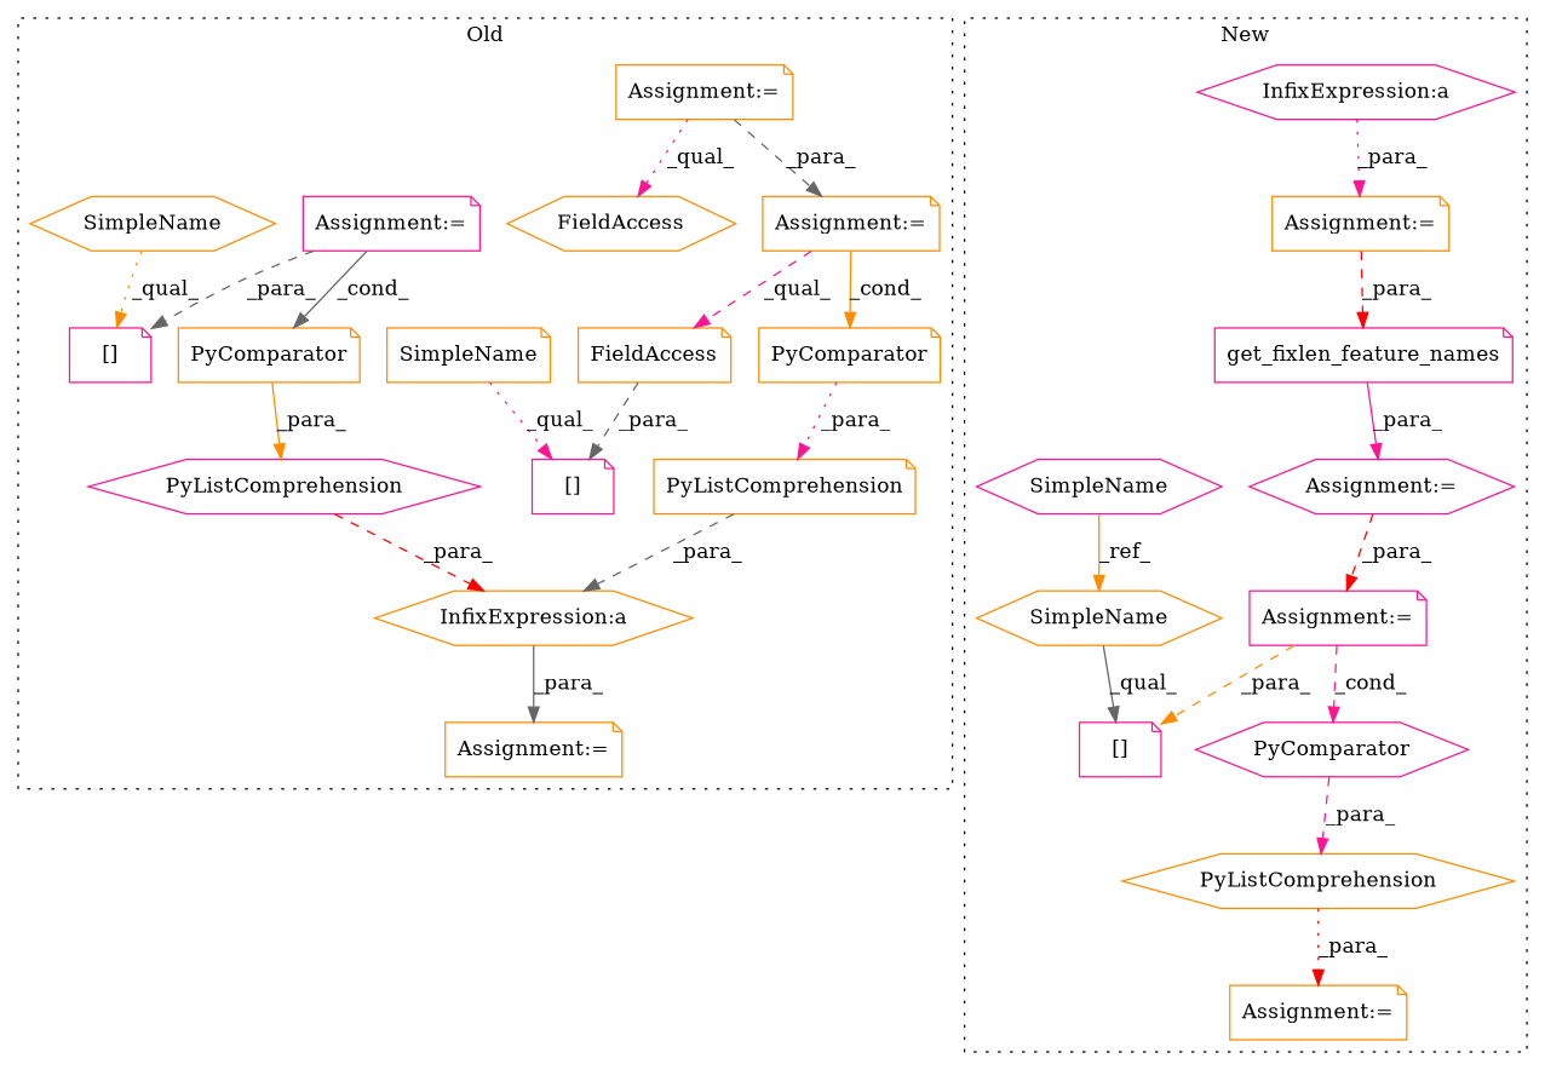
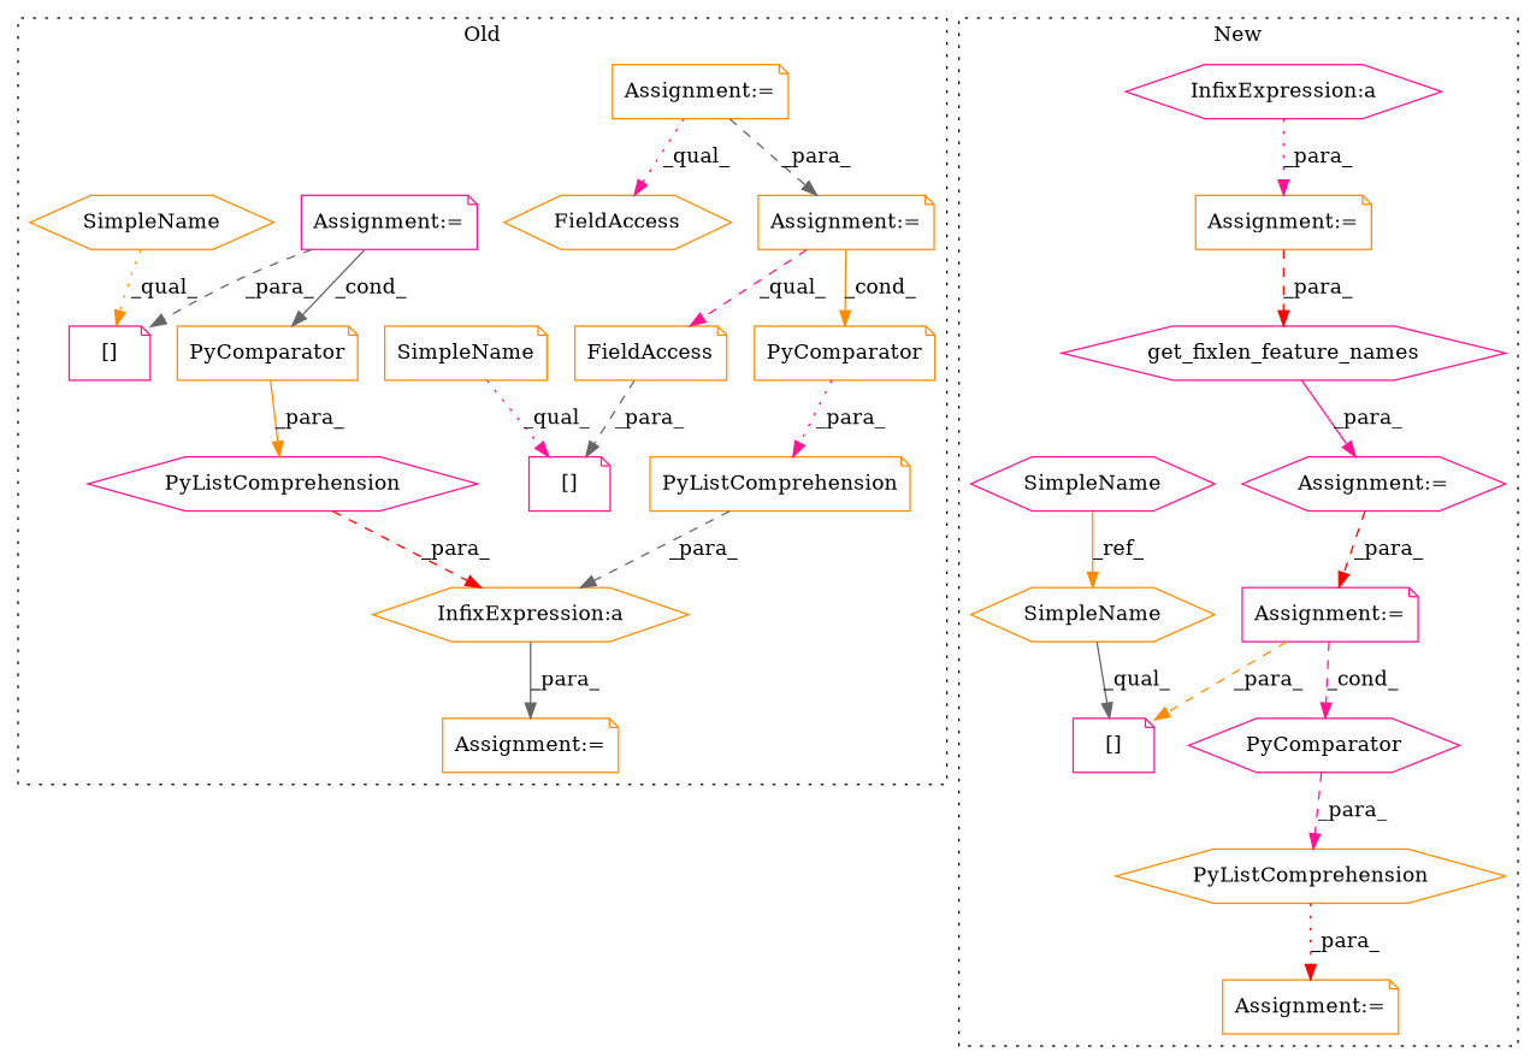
  digraph {
    node [a=7 l=1 s=1533 shape=note color=darkorange]
    edge [color=deeppink style=dashed]
    n1 [a=113 l=44 label=PyComparator]
    n2 [a=27 l=14 label="InfixExpression:a" s=1580 shape=hexagon]
    n3 [a=109 l=144 label=PyListComprehension s=1594 shape=hexagon color=deeppink]
    n4 [a=113 l=40 label=PyComparator s=1690]
    n5 [a=109 l=136 label=PyListComprehension s=1449]
    n6 [label="Assignment:=" s=1290]
    n7 [label="Assignment:=" s=540]
    n8 [a=2 l="13,1" label="[]" s="1449,1471" color=deeppink]
    n9 [a=2 l="13,1" label="[]" s="1594,1623" color=deeppink]
    n10 [a=22 l=9 label=FieldAccess s=1317 shape=hexagon]
    n11 [a=22 l=9 label=FieldAccess s=1462]
    n12 [l=40 label="Assignment:=" s=1690 color=deeppink]
    n13 [l=44 label="Assignment:="]
    n14 [a=42 l=12 label=SimpleName s=1449]
    n15 [a=42 l=12 label=SimpleName s=1594 shape=hexagon]
-   n16 [a=32 l="25,1" label=get_fixlen_feature_names s="1742,1782" color=deeppink]
+   n16 [a=32 l="25,1" label=get_fixlen_feature_names s="1742,1782" shape=hexagon color=deeppink]
    n17 [a=27 l=3 label="InfixExpression:a" s=1120 shape=hexagon color=deeppink]
    n18 [a=2 l="13,1" label="[]" s="1871,1888" color=deeppink]
    n19 [a=109 l=123 label=PyListComprehension s=1871 shape=hexagon]
    n20 [a=113 l=39 label=PyComparator s=1947 shape=hexagon color=deeppink]
    n21 [label="Assignment:=" s=1858]
    n22 [l=2 label="Assignment:=" s=1026]
    n23 [a=42 l=12 label=SimpleName s=1567 shape=hexagon color=deeppink]
    n24 [l=39 label="Assignment:=" s=1947 color=deeppink]
    n25 [label="Assignment:=" s=1741 shape=hexagon color=deeppink]
    n26 [a=42 l=12 label=SimpleName s=1871 shape=hexagon]
    subgraph cluster_1 {
      label=Old
      style=dotted
      n1
      n2
      n3
      n4
      n5
      n6
      n7
      n8
      n9
      n10
      n11
      n12
      n13
      n14
      n15
    }
    subgraph cluster_2 {
      label=New
      style=dotted
      n16
      n17
      n18
      n19
      n20
      n21
      n22
      n23
      n24
      n25
      n26
    }
    n1 -> n5 [label=_para_ style=dotted]
    n2 -> n6 [label=_para_ color=gray40 style=solid]
    n3 -> n2 [label=_para_ color=red]
    n4 -> n3 [label=_para_ color=darkorange style=solid]
    n5 -> n2 [label=_para_ color=gray40]
    n7 -> n10 [label=_qual_ style=dotted]
    n7 -> n13 [label=_para_ color=gray40]
    n11 -> n8 [label=_para_ color=gray40]
    n12 -> n4 [label=_cond_ color=gray40 style=solid]
    n12 -> n9 [label=_para_ color=gray40]
    n13 -> n1 [label=_cond_ color=darkorange style=solid]
    n13 -> n11 [label=_qual_]
    n14 -> n8 [label=_qual_ style=dotted]
    n15 -> n9 [label=_qual_ color=darkorange style=dotted]
    n16 -> n25 [label=_para_ style=solid]
    n17 -> n22 [label=_para_ style=dotted]
    n19 -> n21 [label=_para_ color=red style=dotted]
    n20 -> n19 [label=_para_]
    n22 -> n16 [label=_para_ color=red]
    n23 -> n26 [label=_ref_ color=darkorange style=solid]
    n24 -> n18 [label=_para_ color=darkorange]
    n24 -> n20 [label=_cond_]
    n25 -> n24 [label=_para_ color=red]
    n26 -> n18 [label=_qual_ color=gray40 style=solid]
  }
